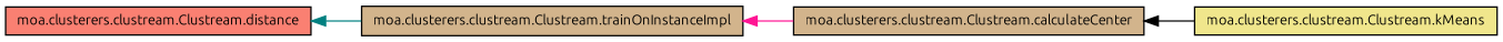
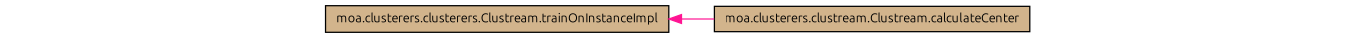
  digraph {
    fontname=Ubuntu
    rankdir=LR
    node [color=black fillcolor=tan fontname=Ubuntu fontsize=10 shape=record style=filled]
    edge [dir=back fontname=Ubuntu fontsize=10 labelfontname=Helvetica labelfontsize=10 style=solid]
-   n1 [fillcolor=salmon fontcolor=black height=0.2 label="moa.clusterers.clustream.Clustream.distance" width=0.4]
-   n2 [height=0.2 label="moa.clusterers.clustream.Clustream.trainOnInstanceImpl" width=0.4]
+   n2 [height=0.2 label="moa.clusterers.clusterers.Clustream.trainOnInstanceImpl" width=0.4]
    n3 [height=0.2 label="moa.clusterers.clustream.Clustream.calculateCenter" width=0.4]
-   n4 [fillcolor=khaki height=0.2 label="moa.clusterers.clustream.Clustream.kMeans" width=0.4]
-   n1 -> n2 [color=teal]
    n2 -> n3 [color=deeppink]
-   n3 -> n4 [color=black]
  }
